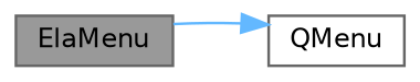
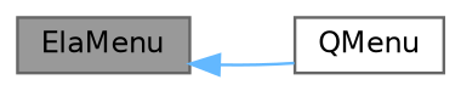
  digraph {
    rankdir=LR
    node [color=gray40 fontname=Helvetica fontsize=10 shape=box style=filled]
    n1 [fillcolor=grey60 fontcolor=black height=0.2 label=ElaMenu width=0.4]
    n2 [fillcolor=white height=0.2 label=QMenu width=0.4]
-   n2 -> n1 [color=steelblue1 dir=back fontname=Helvetica fontsize=10 labelfontname=Helvetica labelfontsize=10 style=solid]
+   n1 -> n2 [color=steelblue1 dir=back fontname=Helvetica fontsize=10 labelfontname=Helvetica labelfontsize=10 style=solid]
  }
